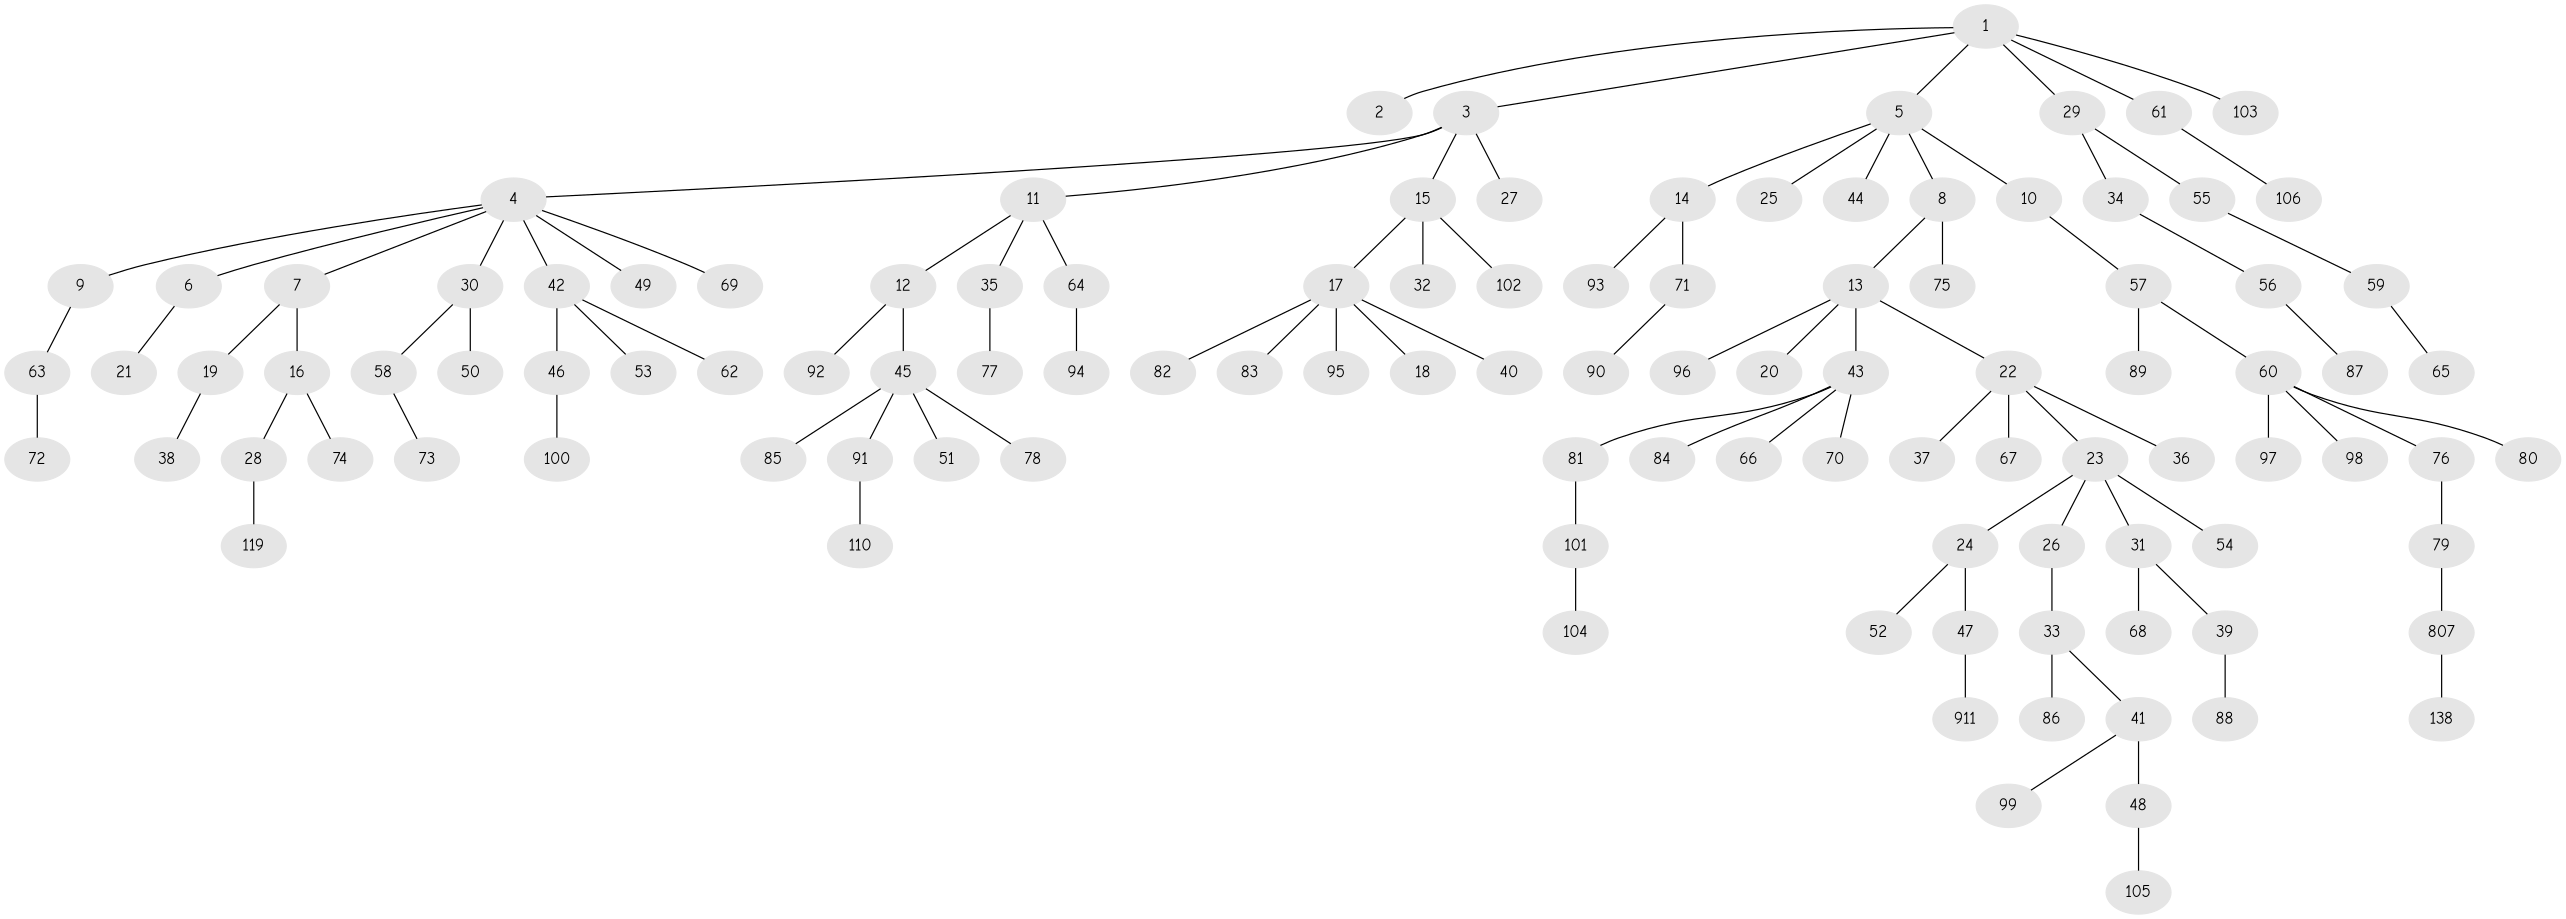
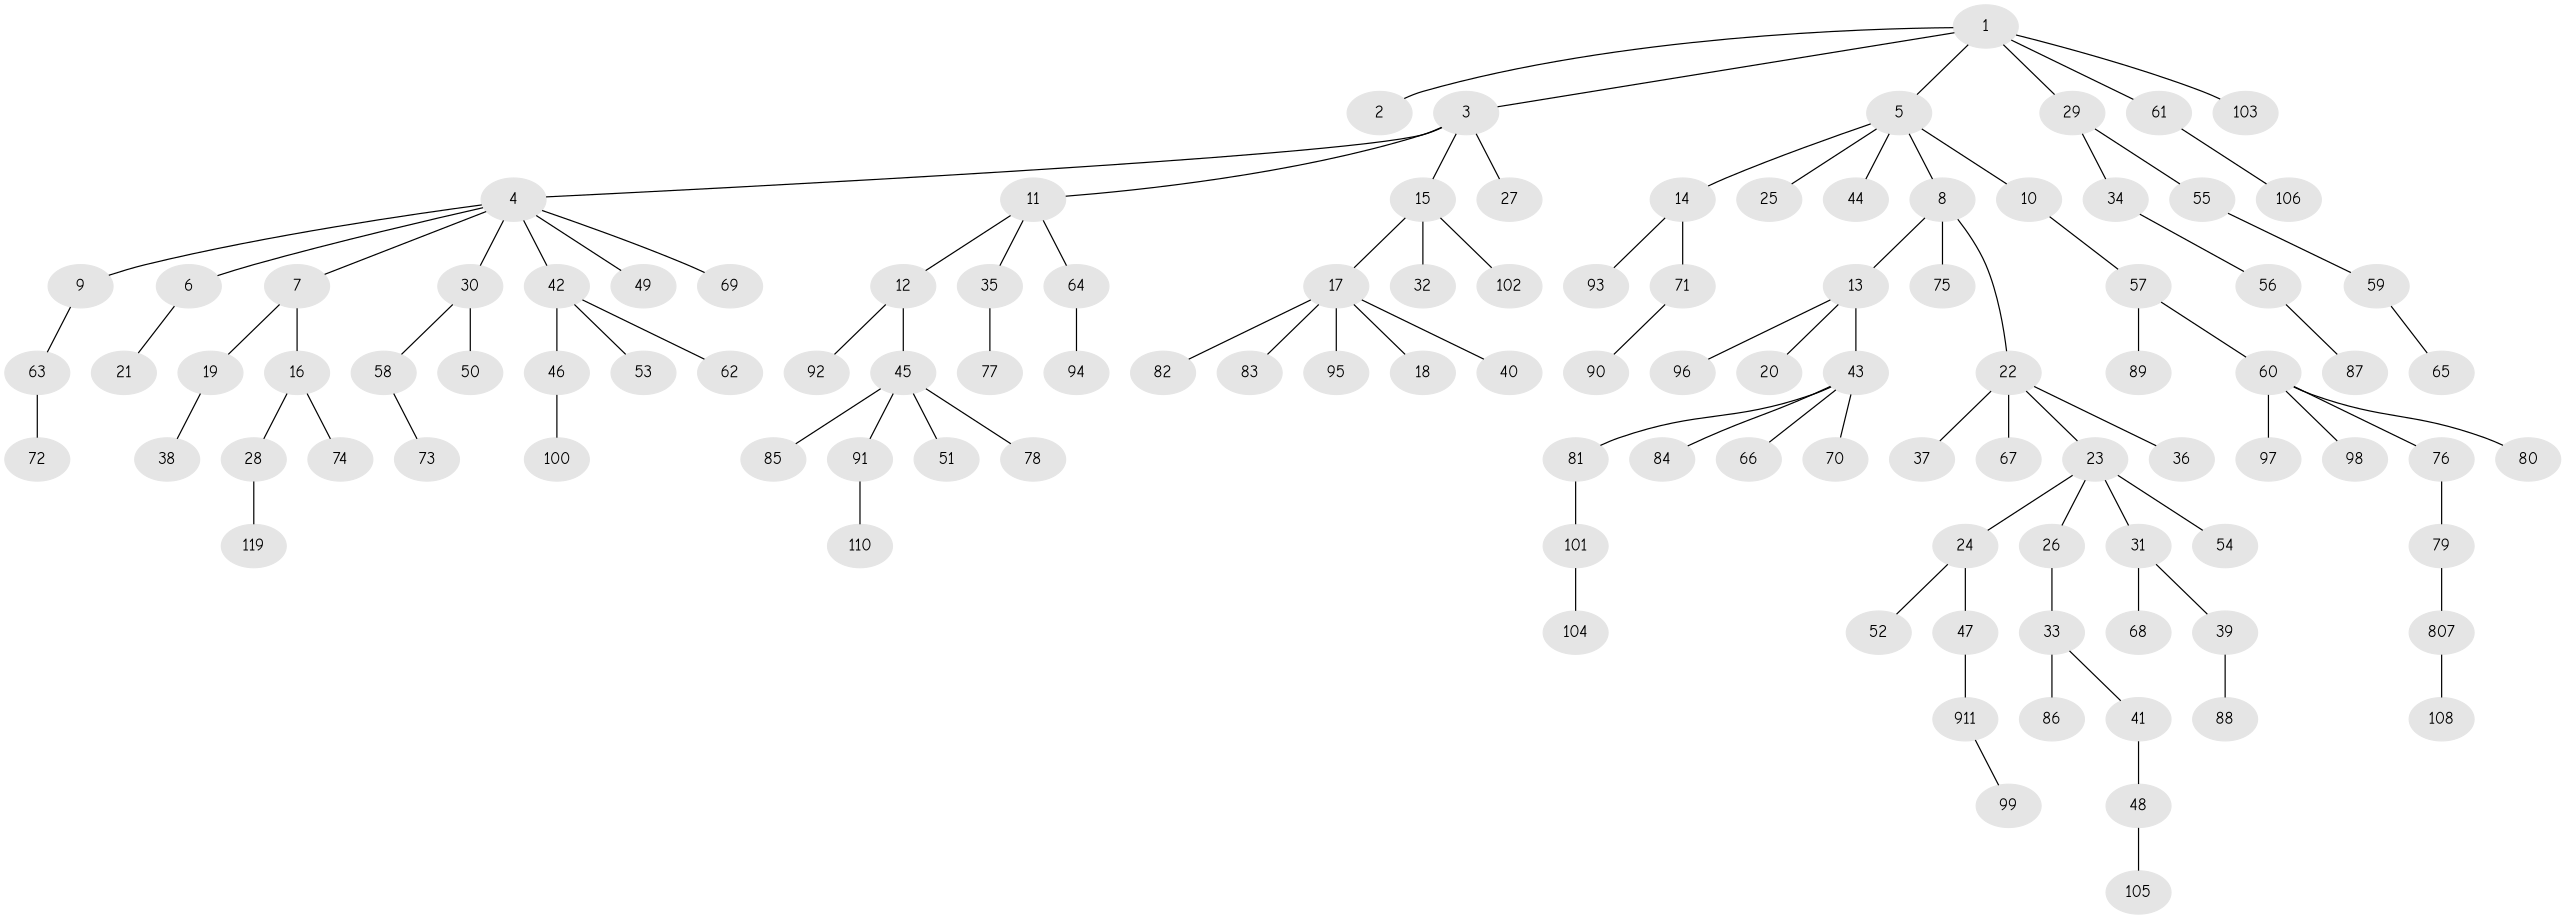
  graph {
    fontname="Comic Neue"
    node [color=gray90 fontname="Comic Neue" style=filled]
    edge [fontname="Comic Neue"]
    1
    2
    3
    5
    29
    61
    103
    4
    11
    15
    27
    8
    10
    14
    25
    44
    34
    55
    106
    9
    63
    6
    7
    30
    42
    49
    69
    12
    35
    64
    17
    32
    102
    21
    16
    19
    50
    58
    46
    53
    62
    13
    75
    57
    71
    93
    28
    74
    38
    20
    22
    43
    96
    72
    60
    89
    45
    92
    77
    94
    51
    78
    85
    91
    23
    36
    37
    67
    66
    70
    81
    84
    90
    18
    40
    82
    83
    95
    n79 [label=119]
    24
    26
    31
    54
    47
    52
    33
    39
    68
    n89 [label=911]
    41
    86
    56
    59
    73
    88
    48
    99
    87
    105
    100
    101
    110
    65
    76
    80
    97
    98
    79
    n109 [label=807]
-   108 [label=138]
+   108
    104
    1 -- 2
    1 -- 3
    1 -- 5
    1 -- 29
    1 -- 61
    1 -- 103
    3 -- 4
    3 -- 11
    3 -- 15
    3 -- 27
    5 -- 8
    5 -- 10
    5 -- 14
    5 -- 25
    5 -- 44
    29 -- 34
    29 -- 55
    61 -- 106
    4 -- 9
    4 -- 6
    4 -- 7
    4 -- 30
    4 -- 42
    4 -- 49
    4 -- 69
    11 -- 12
    11 -- 35
    11 -- 64
    15 -- 17
    15 -- 32
    15 -- 102
    8 -- 13
    8 -- 75
    10 -- 57
    14 -- 71
    14 -- 93
    34 -- 56
    55 -- 59
    9 -- 63
    63 -- 72
    6 -- 21
    7 -- 16
    7 -- 19
    30 -- 50
    30 -- 58
    42 -- 46
    42 -- 53
    42 -- 62
    12 -- 45
    12 -- 92
    35 -- 77
    64 -- 94
    17 -- 18
    17 -- 40
    17 -- 82
    17 -- 83
    17 -- 95
    16 -- 28
    16 -- 74
    19 -- 38
    58 -- 73
    46 -- 100
    13 -- 20
-   13 -- 22
+   8 -- 22
    13 -- 43
    13 -- 96
    57 -- 60
    57 -- 89
    71 -- 90
    28 -- n79
    22 -- 23
    22 -- 36
    22 -- 37
    22 -- 67
    43 -- 66
    43 -- 70
    43 -- 81
    43 -- 84
    60 -- 76
    60 -- 80
    60 -- 97
    60 -- 98
    45 -- 51
    45 -- 78
    45 -- 85
    45 -- 91
    91 -- 110
    23 -- 24
    23 -- 26
    23 -- 31
    23 -- 54
    81 -- 101
    24 -- 47
    24 -- 52
    26 -- 33
    31 -- 39
    31 -- 68
    47 -- n89
    33 -- 41
    33 -- 86
    39 -- 88
    41 -- 48
-   41 -- 99
+   n89 -- 99
    56 -- 87
    59 -- 65
    48 -- 105
    101 -- 104
    76 -- 79
    79 -- n109
    n109 -- 108
  }
